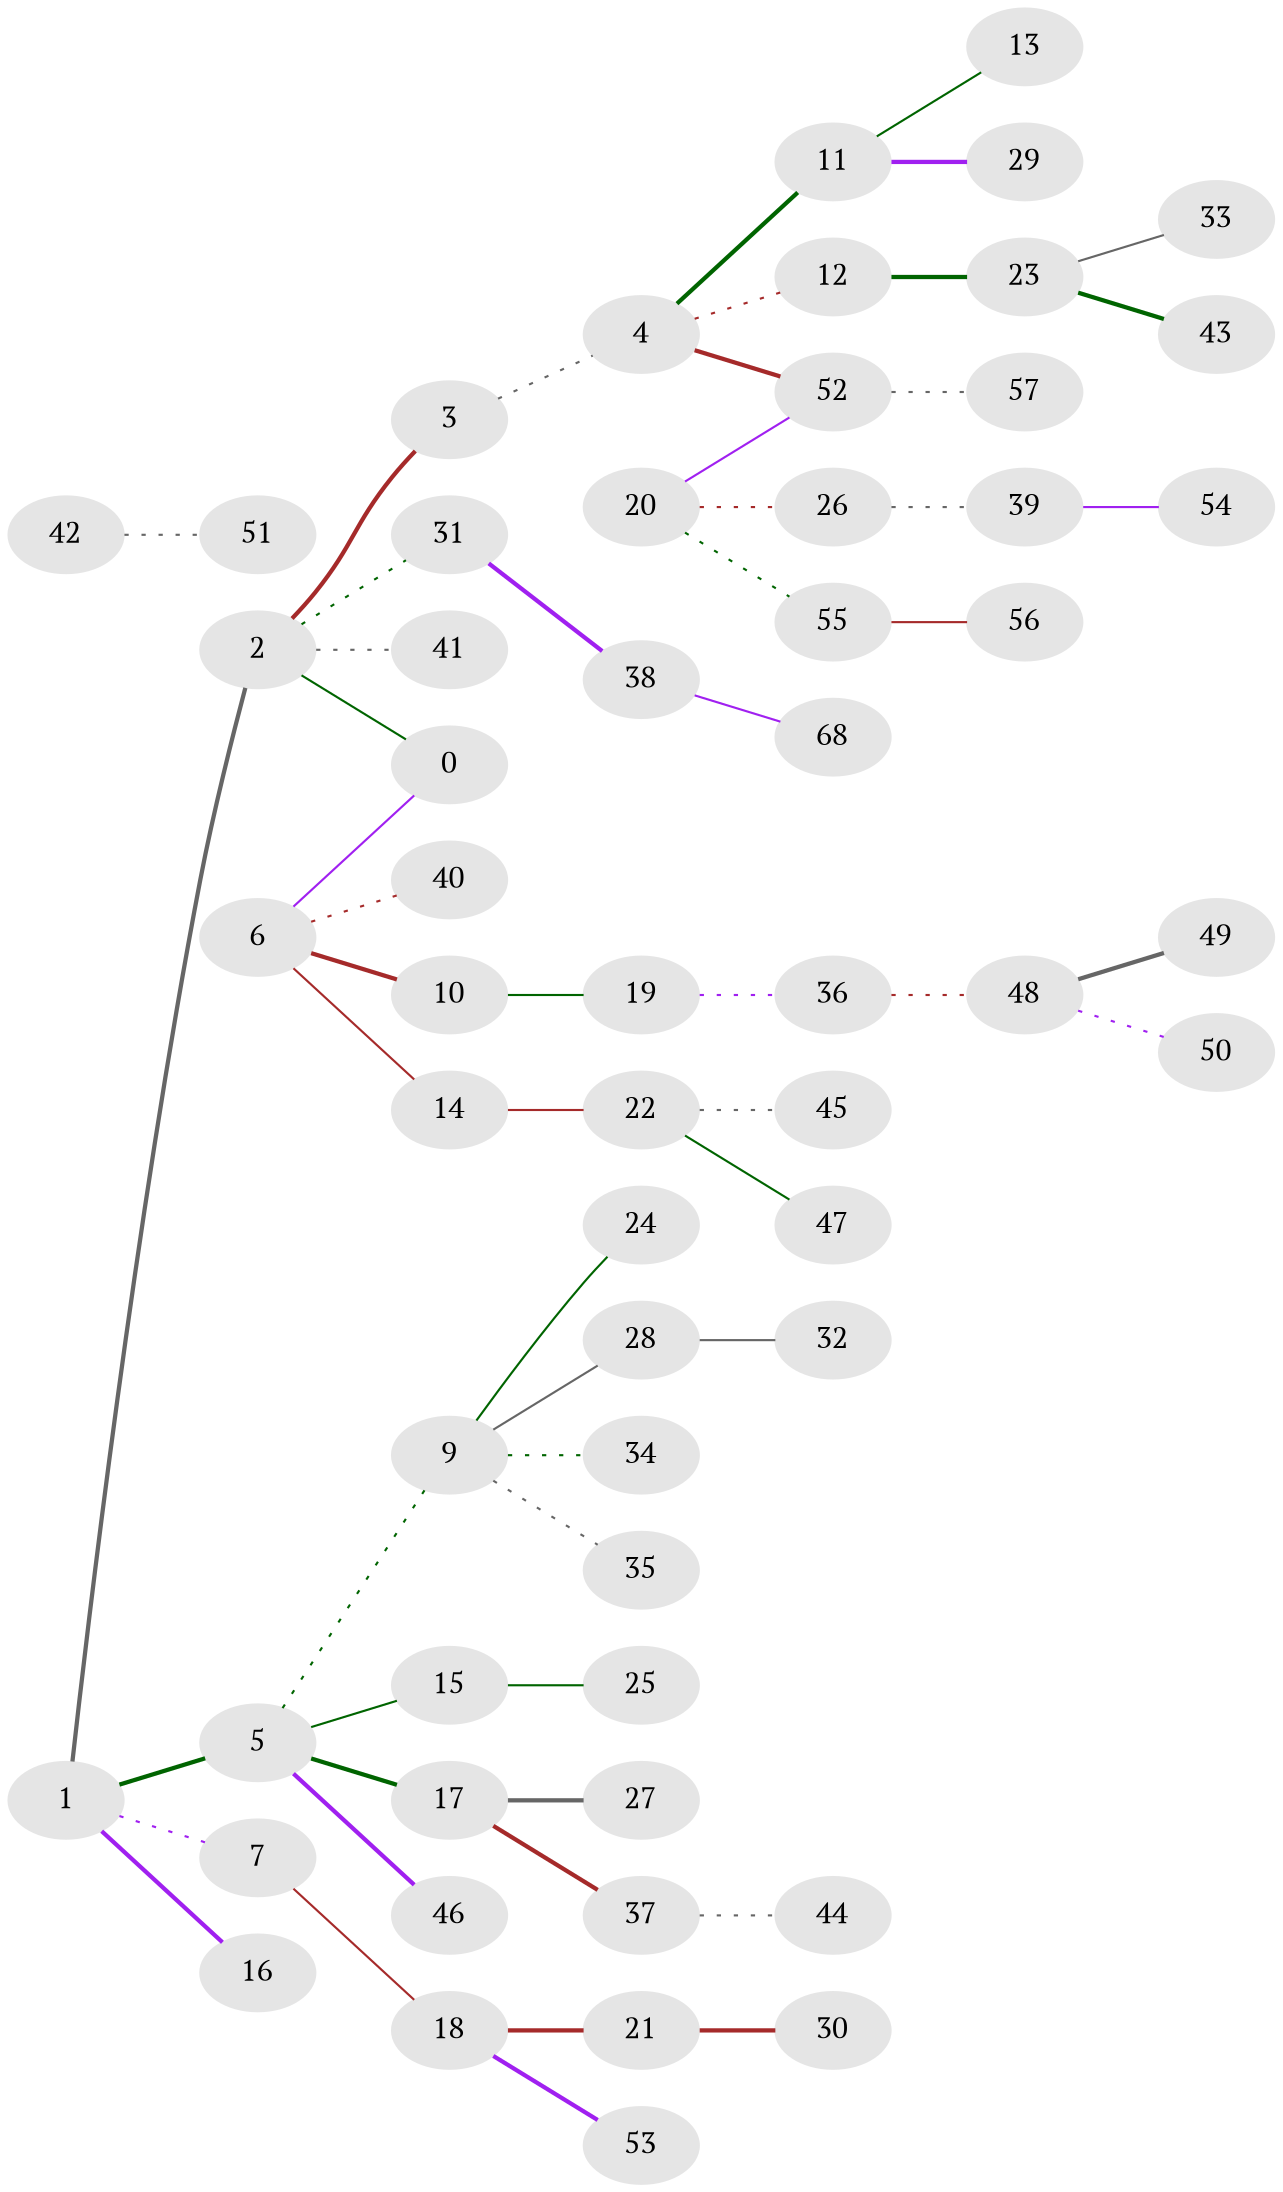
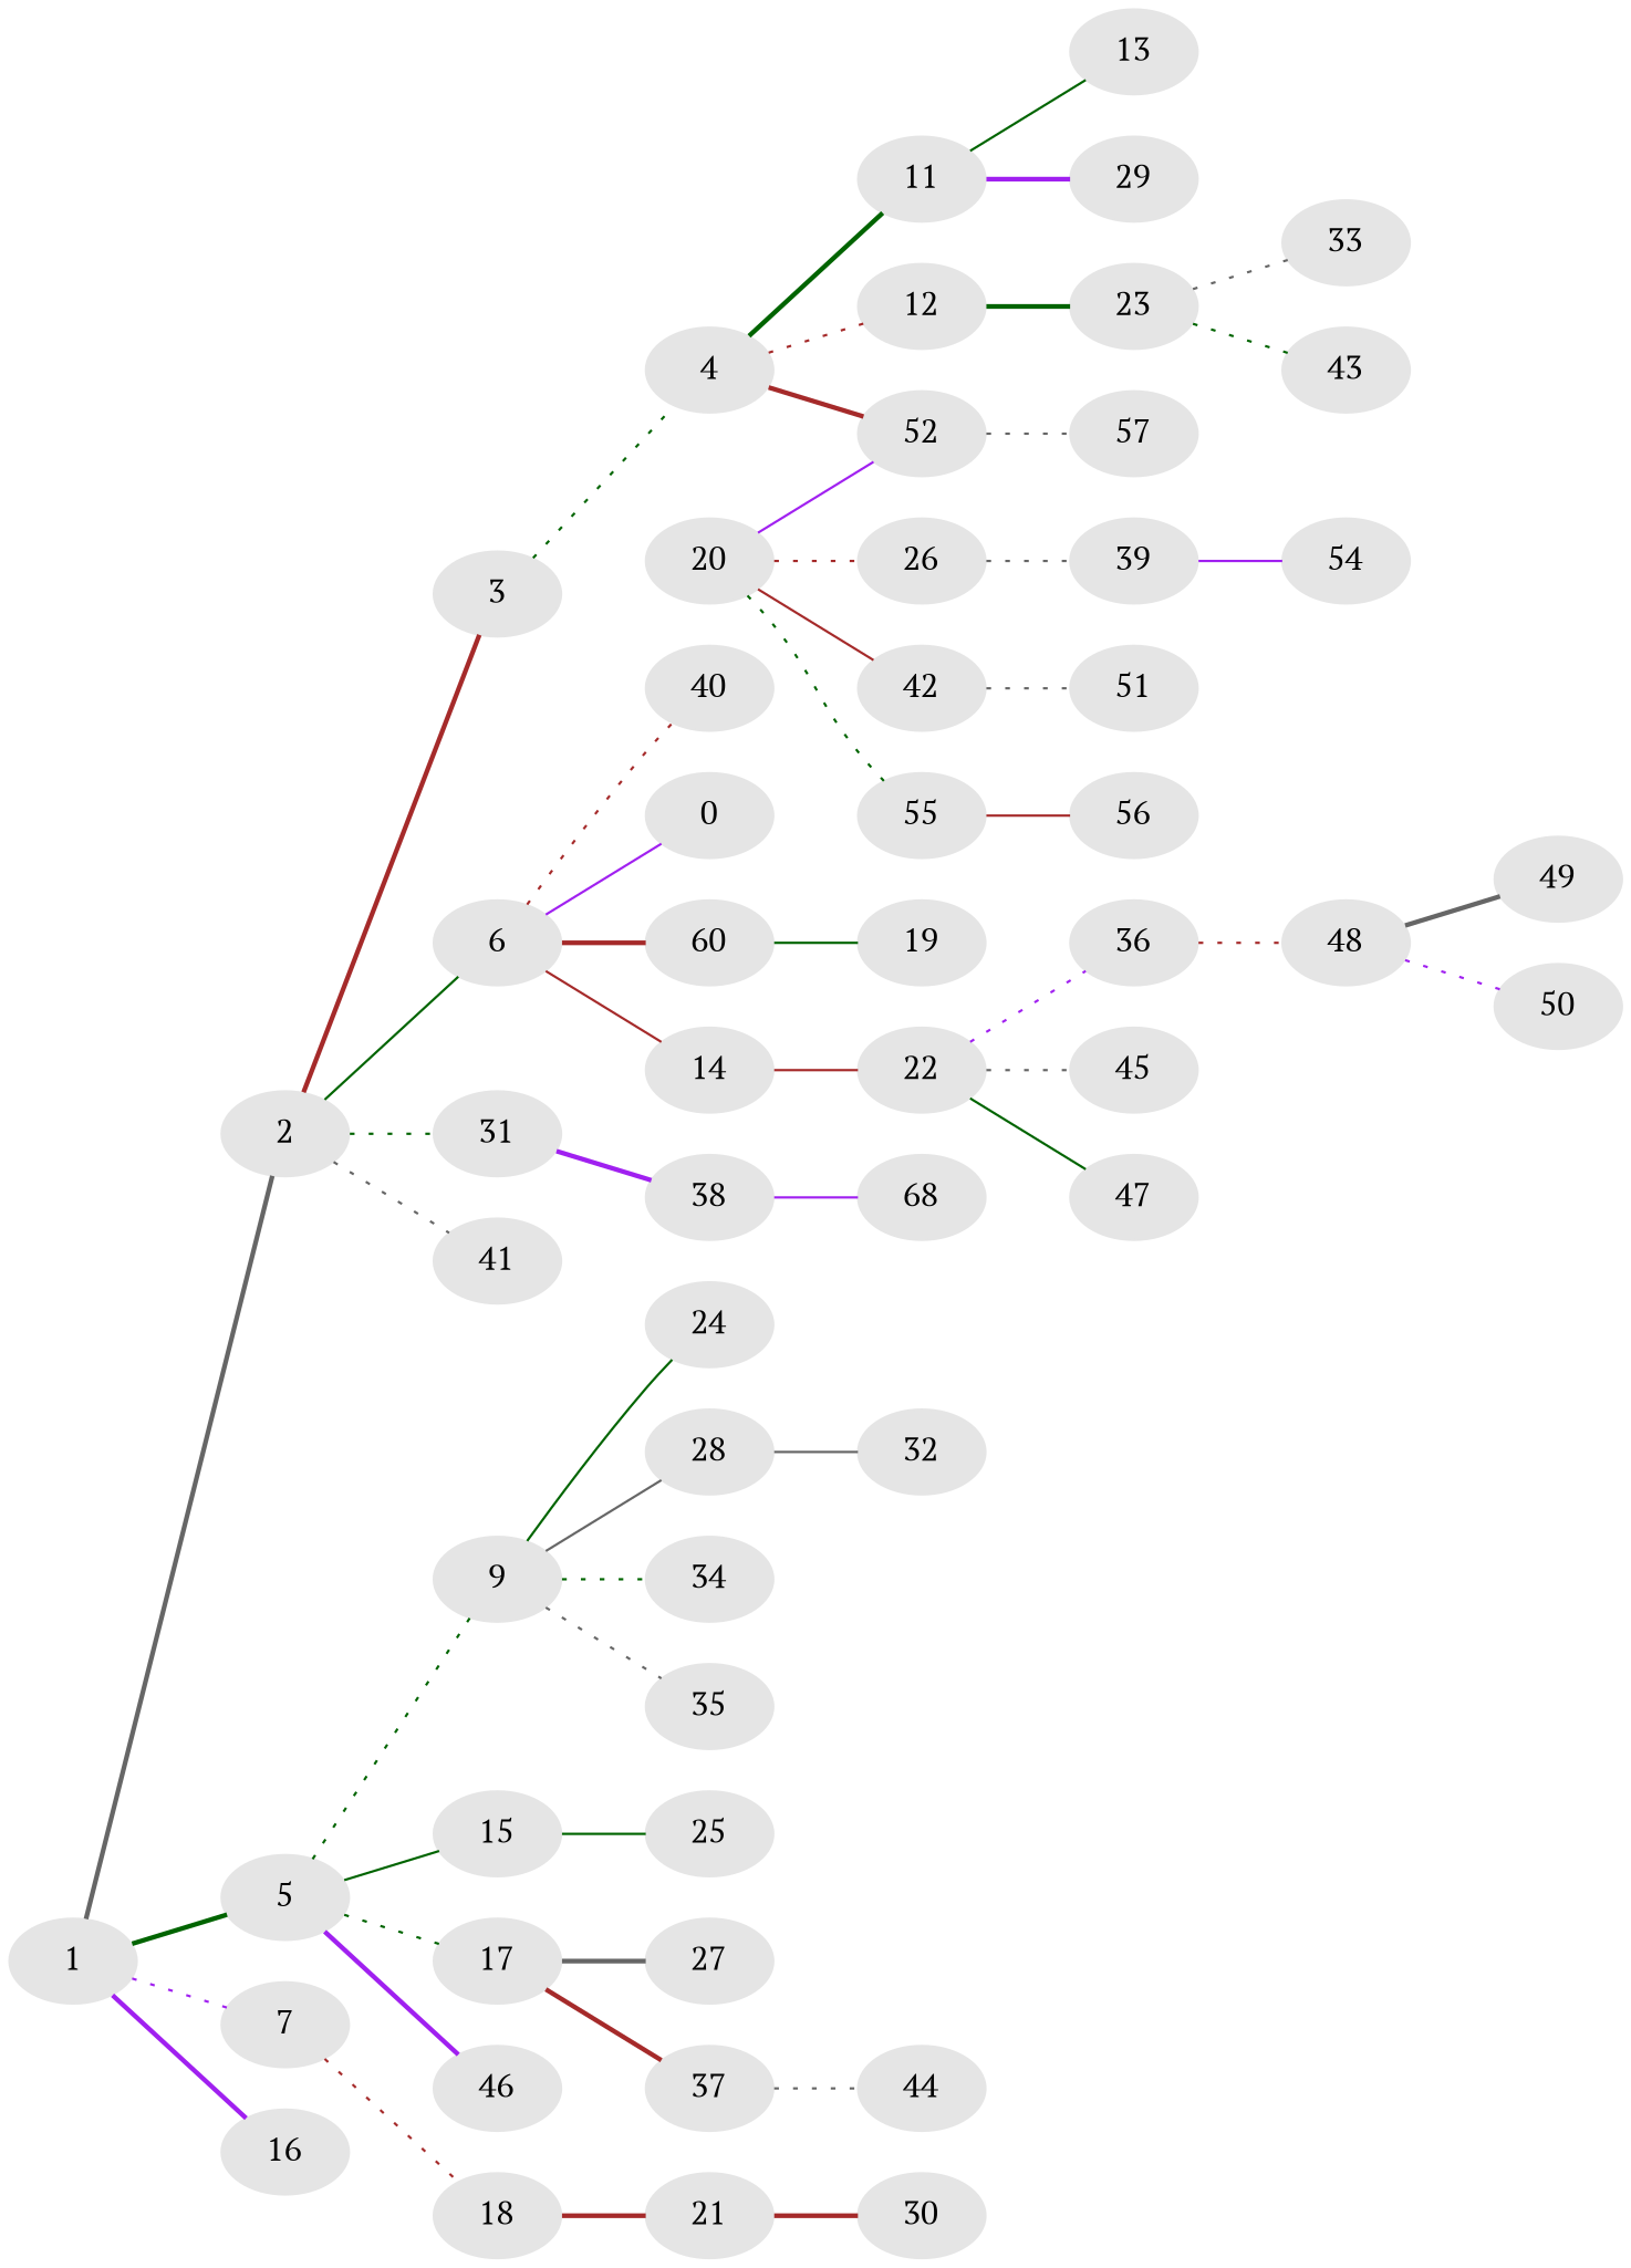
  graph {
    fontname="PT Serif"
    rankdir=LR
    node [color=gray90 fontname="PT Serif" style=filled]
    edge [color=darkgreen fontname="PT Serif" style=dotted]
    1
    2
    5
    7
    16
    3
    6
    31
    41
    9
    15
    17
    46
    18
    4
    40
    n17 [label=0]
-   10
+   10 [label=60]
    14
    38
    11
    12
    52
    13
    29
    23
    20
    26
    42
    55
    24
    28
    34
    35
    25
    27
    37
    19
    22
    21
-   53
    32
    33
    43
    36
    45
    47
    44
    30
    39
    51
    57
    56
    48
    54
    n56 [label=68]
    49
    50
    1 -- 2 [color=gray40 style=bold]
    1 -- 5 [style=bold]
    1 -- 7 [color=purple]
    1 -- 16 [color=purple style=bold]
    2 -- 3 [color=brown style=bold]
-   2 -- n17 [style=solid]
+   2 -- 6 [style=solid]
    2 -- 31
    2 -- 41 [color=gray40]
    5 -- 9
    5 -- 15 [style=solid]
-   5 -- 17 [style=bold]
+   5 -- 17
    5 -- 46 [color=purple style=bold]
-   7 -- 18 [color=brown style=solid]
-   3 -- 4 [color=gray40]
+   7 -- 18 [color=brown]
+   3 -- 4
    6 -- 40 [color=brown]
    6 -- n17 [color=purple style=solid]
    6 -- 10 [color=brown style=bold]
    6 -- 14 [color=brown style=solid]
    31 -- 38 [color=purple style=bold]
    9 -- 24 [style=solid]
    9 -- 28 [color=gray40 style=solid]
    9 -- 34
    9 -- 35 [color=gray40]
    15 -- 25 [style=solid]
    17 -- 27 [color=gray40 style=bold]
    17 -- 37 [color=brown style=bold]
    18 -- 21 [color=brown style=bold]
-   18 -- 53 [color=purple style=bold]
    4 -- 11 [style=bold]
    4 -- 12 [color=brown]
    4 -- 52 [color=brown style=bold]
    10 -- 19 [style=solid]
    14 -- 22 [color=brown style=solid]
    38 -- n56 [color=purple style=solid]
    11 -- 13 [style=solid]
    11 -- 29 [color=purple style=bold]
    12 -- 23 [style=bold]
    52 -- 57 [color=gray40]
-   23 -- 33 [color=gray40 style=solid]
-   23 -- 43 [style=bold]
+   23 -- 33 [color=gray40]
+   23 -- 43
    20 -- 52 [color=purple style=solid]
    20 -- 26 [color=brown]
+   20 -- 42 [color=brown style=solid]
    20 -- 55
    26 -- 39 [color=gray40]
    42 -- 51 [color=gray40]
    55 -- 56 [color=brown style=solid]
    28 -- 32 [color=gray40 style=solid]
    37 -- 44 [color=gray40]
-   19 -- 36 [color=purple]
+   22 -- 36 [color=purple]
    22 -- 45 [color=gray40]
    22 -- 47 [style=solid]
    21 -- 30 [color=brown style=bold]
    36 -- 48 [color=brown]
    39 -- 54 [color=purple style=solid]
    48 -- 49 [color=gray40 style=bold]
    48 -- 50 [color=purple]
  }
